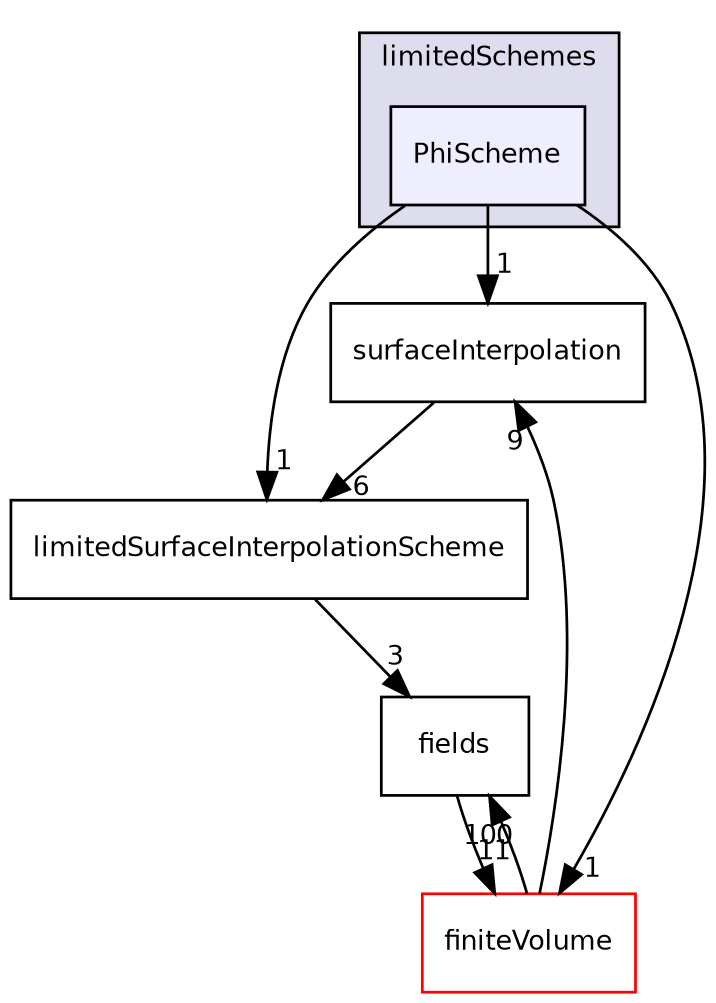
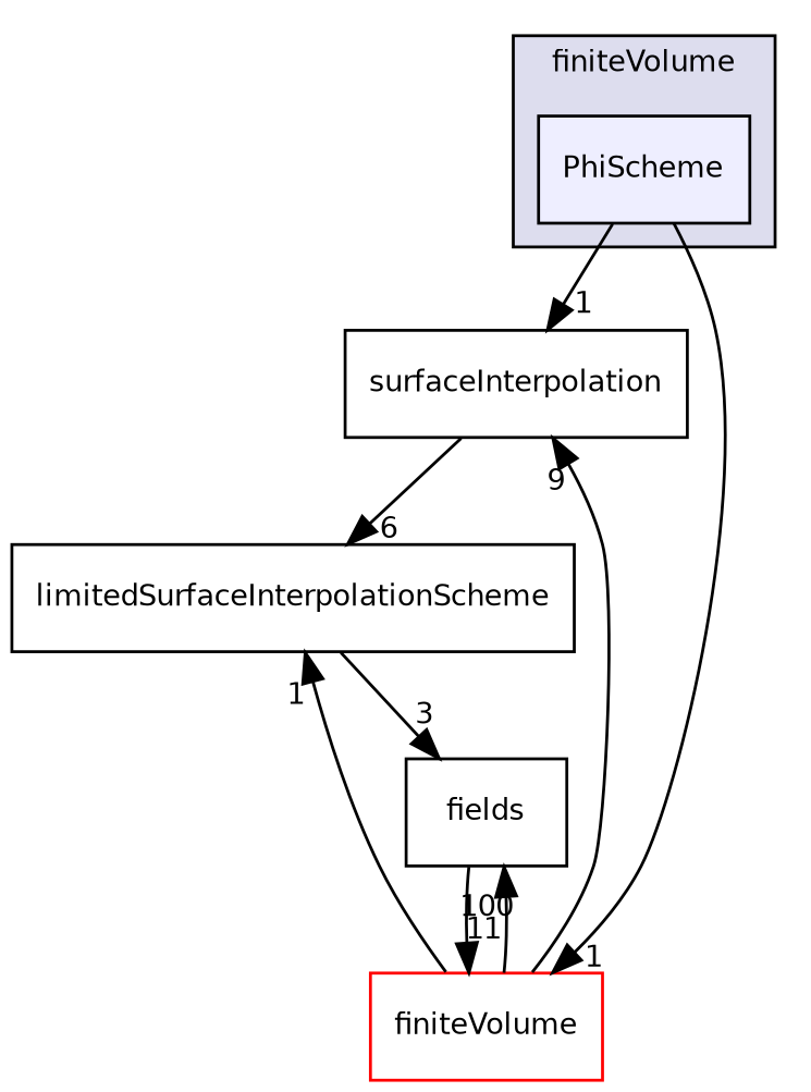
  digraph {
    compound=true
    node [fontname=Helvetica fontsize=10 shape=box]
    edge [headlabel=1 labeldistance=1.5 labelfontname=Helvetica labelfontsize=10]
    n1 [fillcolor="#eeeeff" label=PhiScheme pencolor=black style=filled]
    n2 [label=surfaceInterpolation]
    n3 [color=red label=finiteVolume]
    n4 [label=limitedSurfaceInterpolationScheme]
    n5 [color=black label=fields]
    subgraph cluster_1 {
      bgcolor="#ddddee"
      fontname=Helvetica
      fontsize=10
-     label=limitedSchemes
+     label=finiteVolume
      pencolor=black
      n1
    }
    n1 -> n2
    n1 -> n3
-   n1 -> n4
+   n3 -> n4
    n2 -> n4 [headlabel=6]
    n3 -> n2 [headlabel=9]
    n3 -> n5 [headlabel=100]
    n4 -> n5 [headlabel=3]
    n5 -> n3 [headlabel=11]
  }
